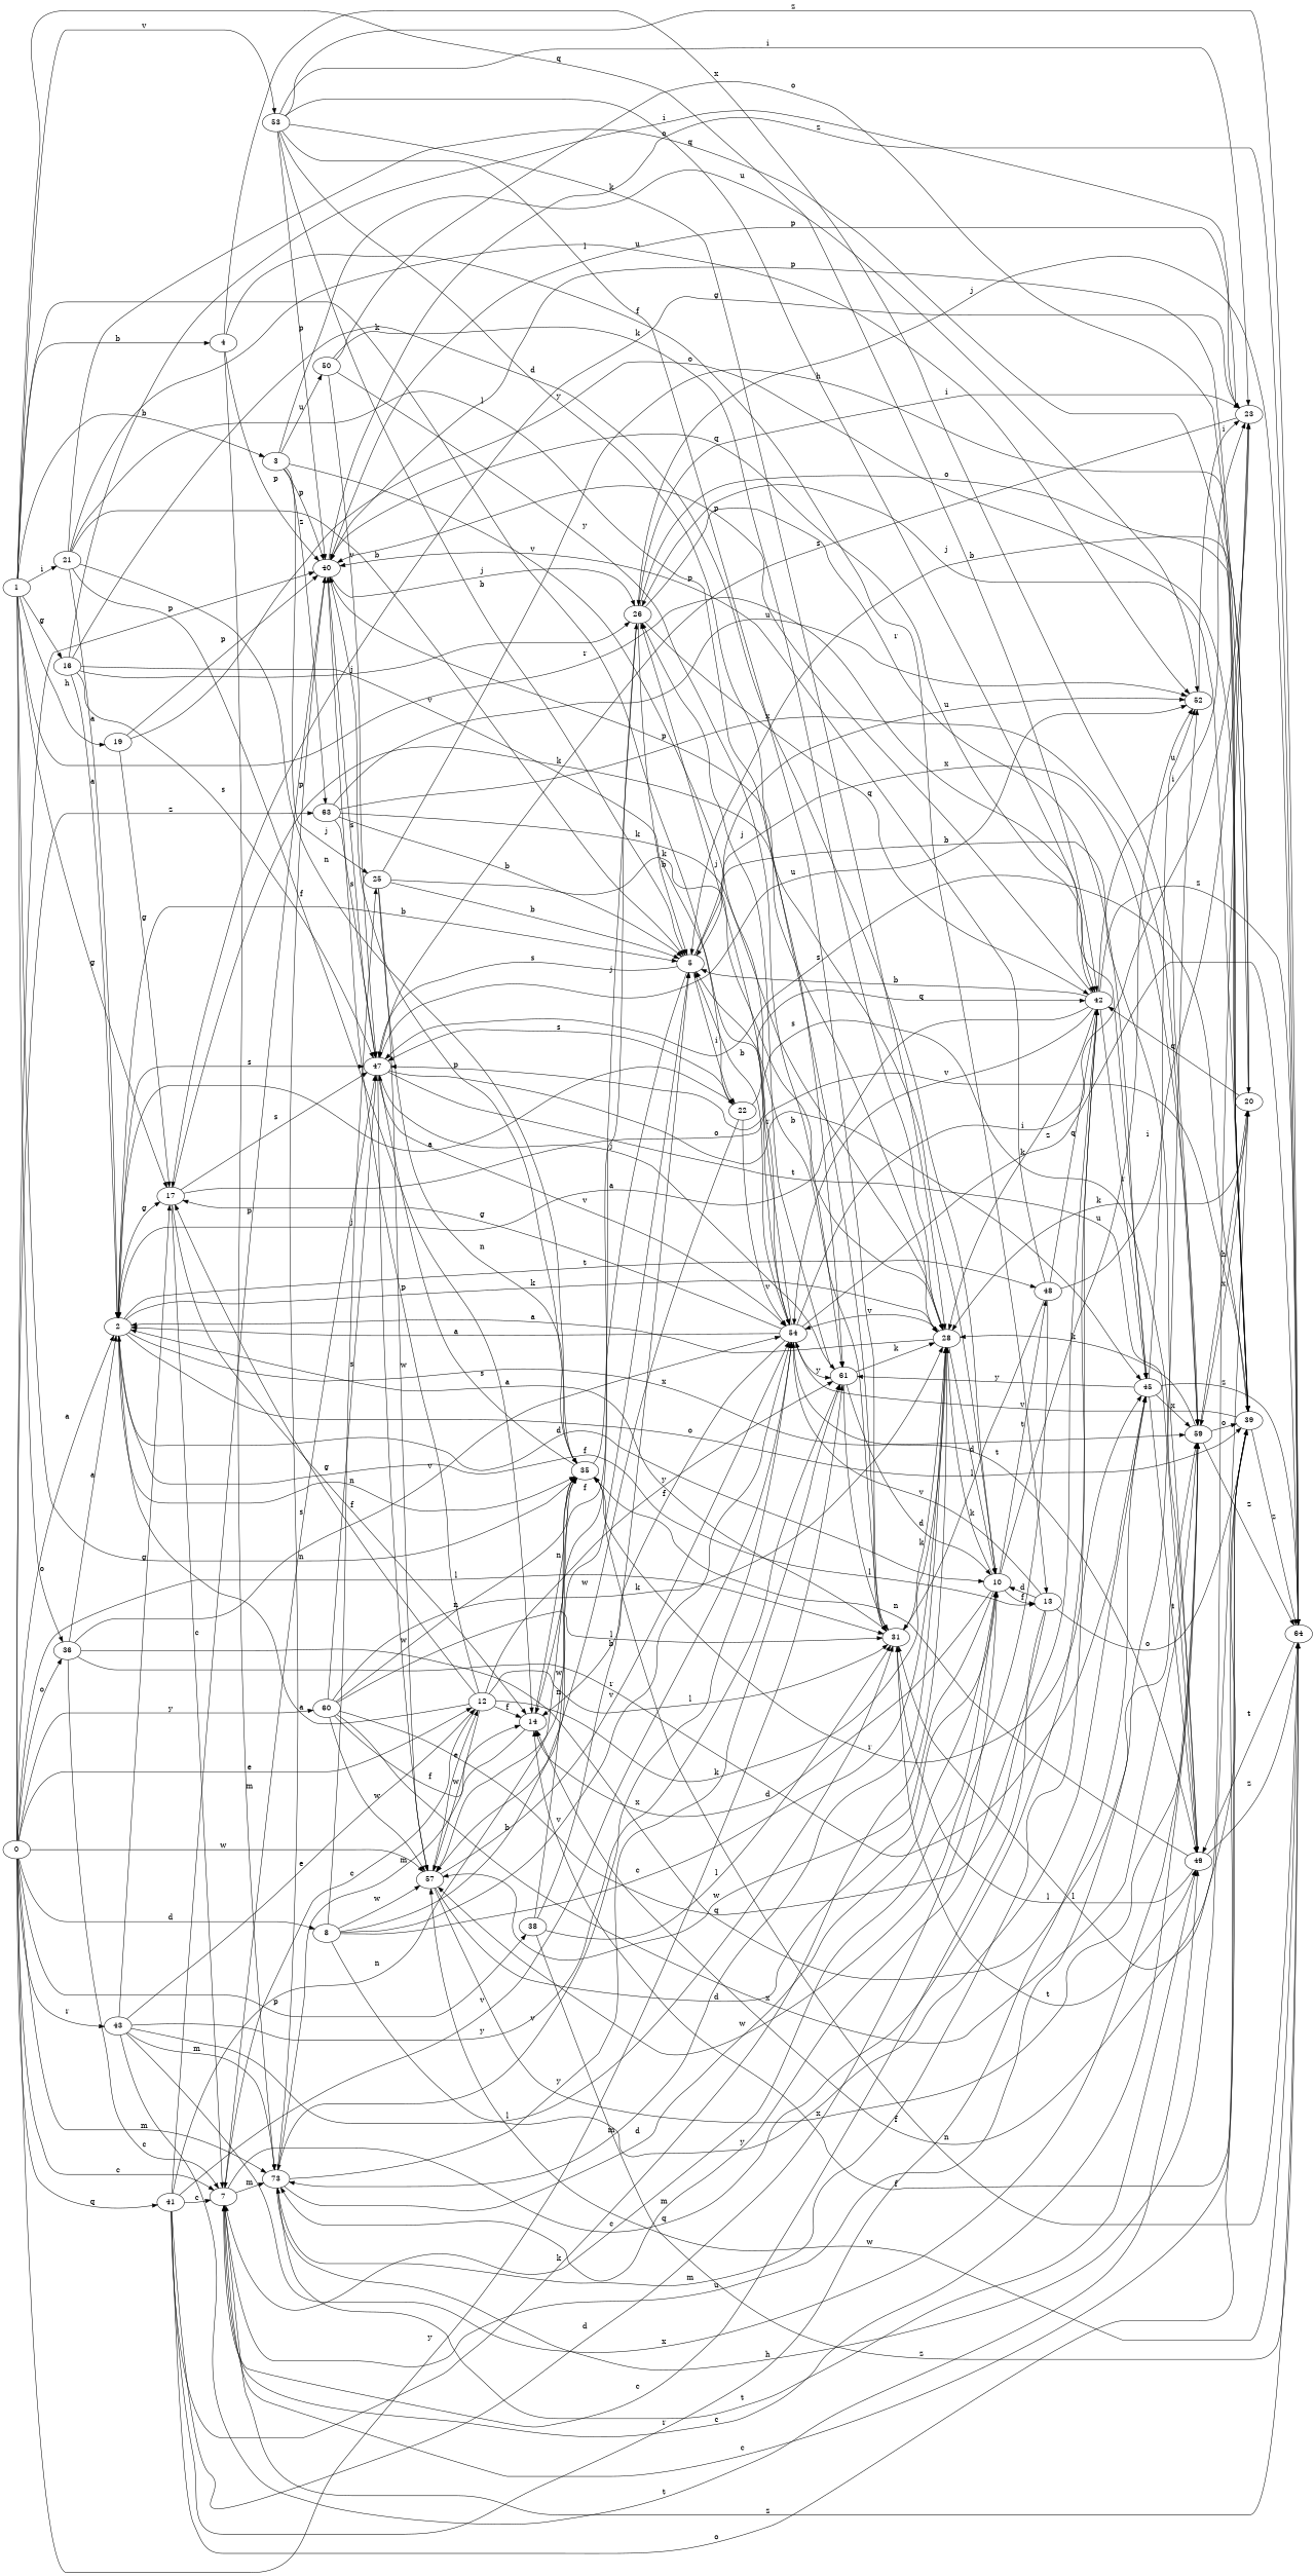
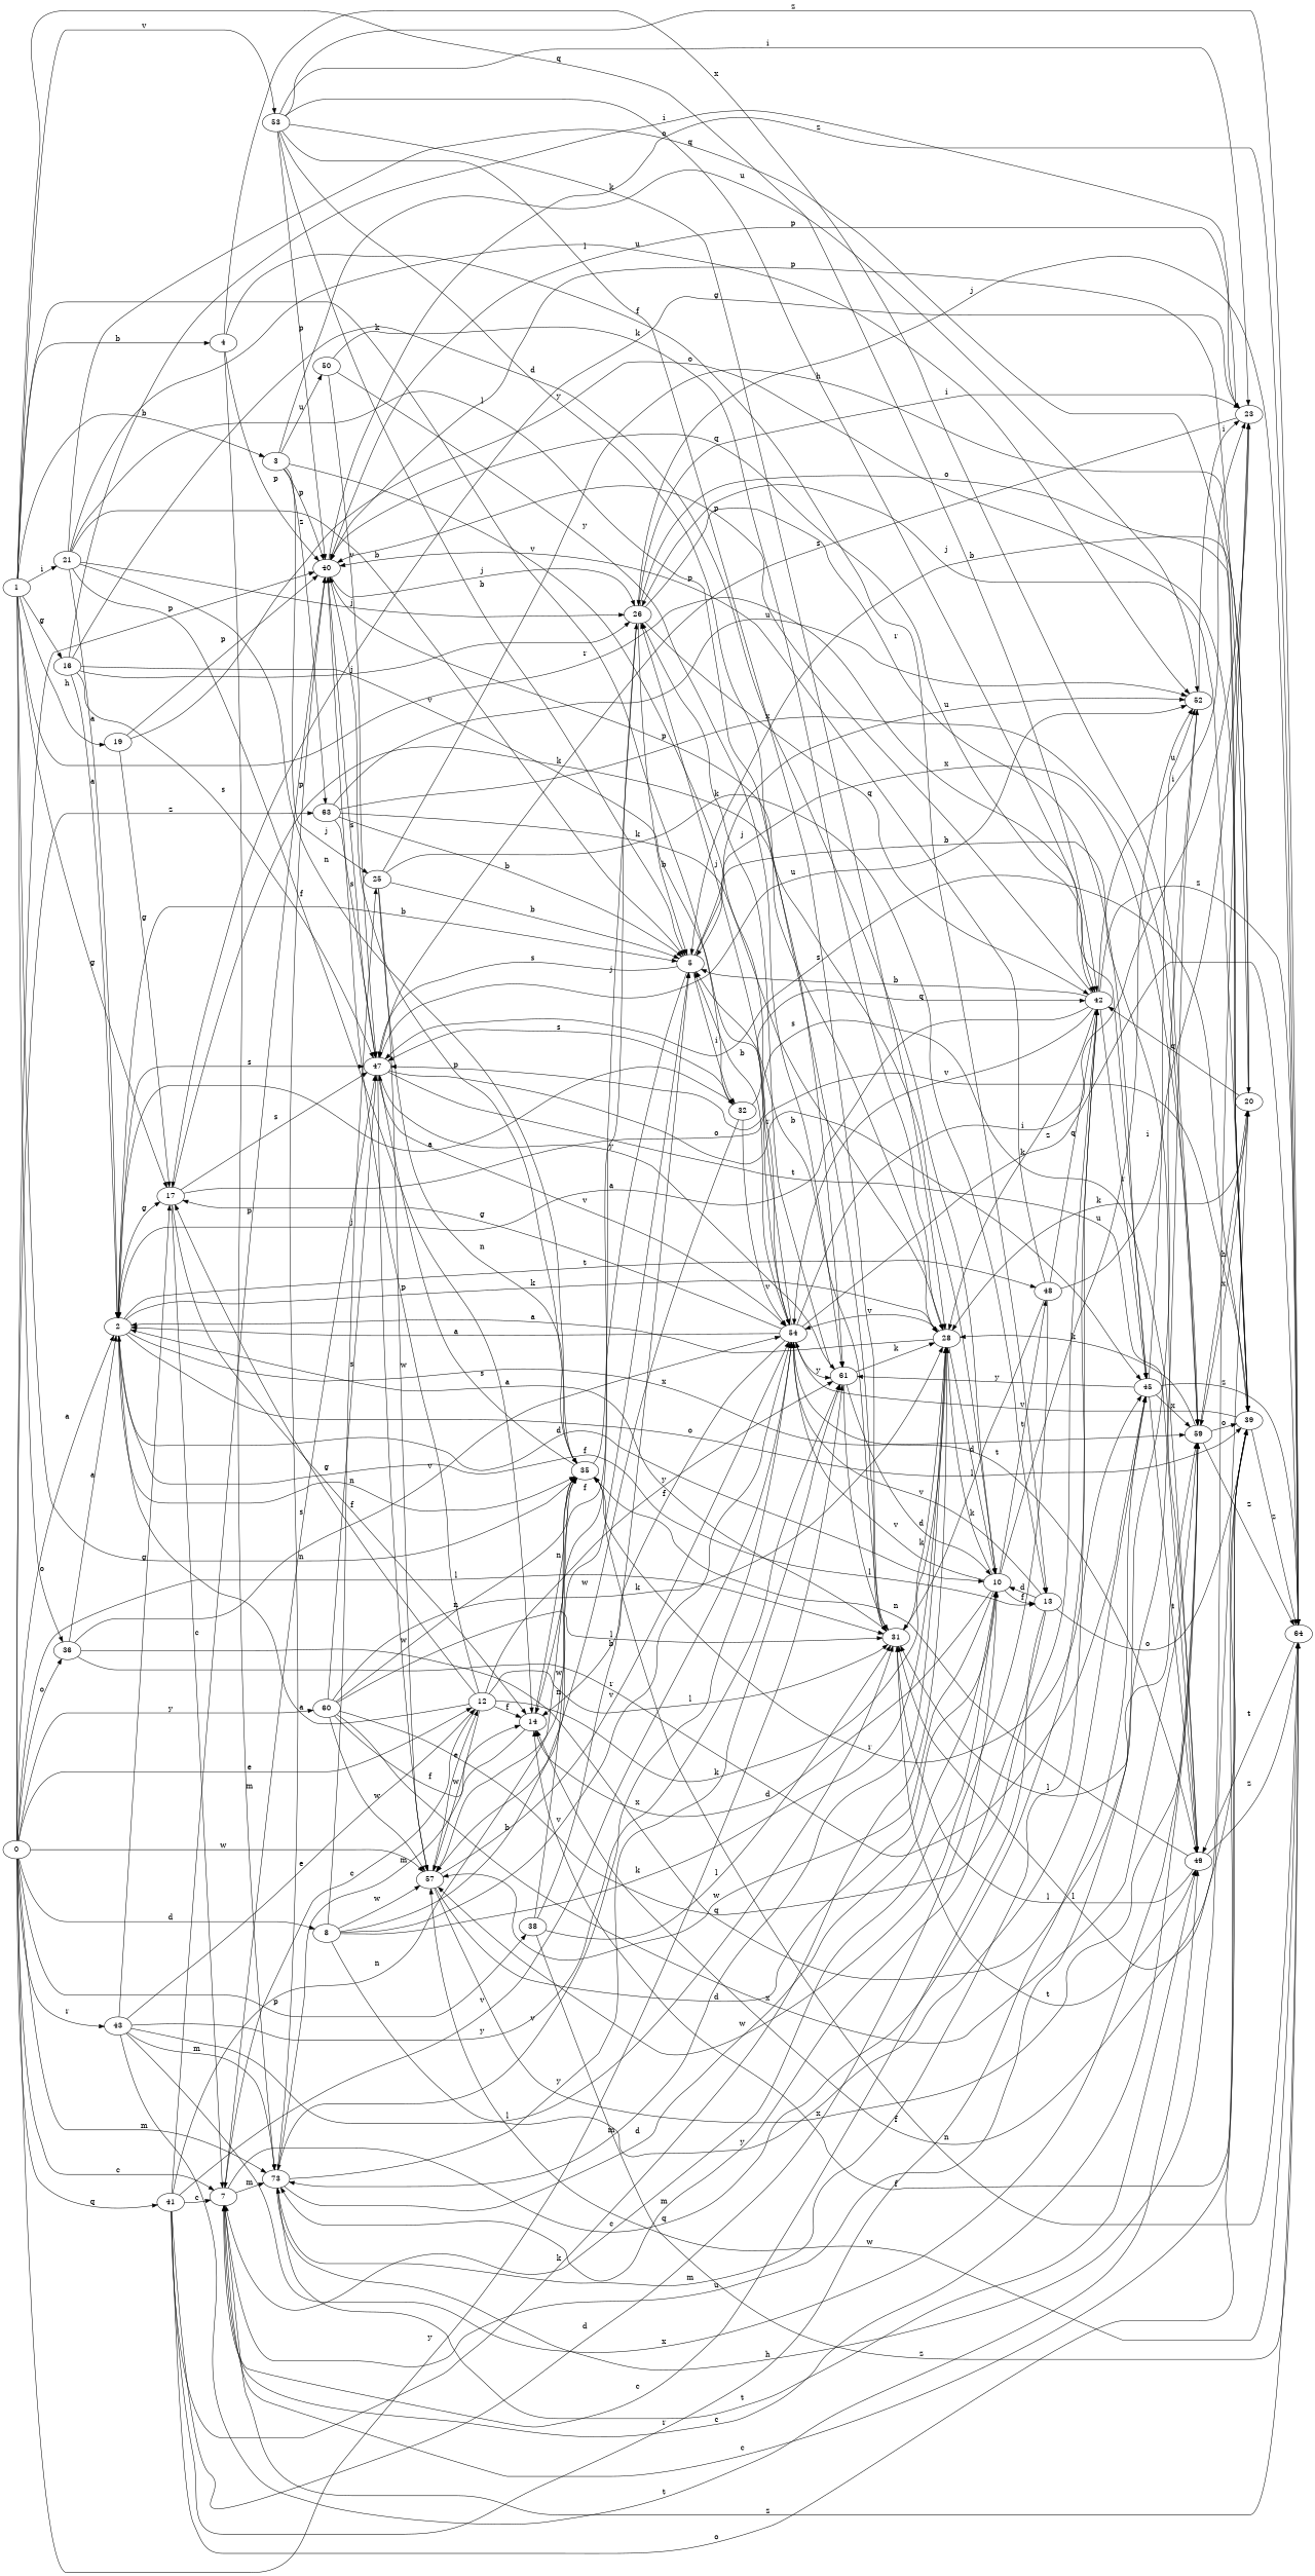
  strict digraph {
    rankdir=LR
    0
    2
    7
    8
    12
    31
    n7 [label=73]
    36
    38
    40
    41
    43
    57
    60
    61
    63
    17
    35
    5
    10
    13
    28
    n23 [label=39]
    47
    48
    59
    42
    52
    64
    45
    54
    25
    14
    49
    20
    26
    1
    3
    4
    16
    19
    21
-   22
+   22 [label=32]
    53
    50
    23
    0 -> 2 [label=a]
    0 -> 7 [label=c]
    0 -> 8 [label=d]
    0 -> 12 [label=e]
    0 -> 31 [label=l]
    0 -> n7 [label=m]
    0 -> 36 [label=o]
    0 -> 38 [label=p]
    0 -> 40 [label=p]
    0 -> 41 [label=q]
    0 -> 43 [label=r]
    0 -> 57 [label=w]
    0 -> 60 [label=y]
    0 -> 61 [label=y]
    0 -> 63 [label=z]
    2 -> 17 [label=g]
    2 -> 35 [label=n]
    2 -> 5 [label=b]
    2 -> 10 [label=d]
    2 -> 13 [label=f]
    2 -> 28 [label=k]
    2 -> n23 [label=o]
    2 -> 47 [label=s]
    2 -> 48 [label=t]
    2 -> 59 [label=x]
    7 -> n7 [label=m]
    7 -> 47 [label=s]
    7 -> 42 [label=q]
    7 -> 52 [label=u]
    7 -> 64 [label=z]
    8 -> 57 [label=w]
    8 -> 5 [label=b]
-   8 -> 28 [label=c]
+   8 -> 28 [label=k]
    8 -> 45 [label=y]
    8 -> 54 [label=v]
    8 -> 25 [label=j]
    12 -> 2 [label=a]
    12 -> 7 [label=c]
    12 -> 31 [label=l]
    12 -> 40 [label=p]
    12 -> 57 [label=w]
    12 -> 61 [label=y]
    12 -> 17 [label=g]
    12 -> 28 [label=k]
    12 -> 14 [label=f]
    31 -> 2 [label=a]
    31 -> 5 [label=b]
    31 -> 28 [label=k]
    31 -> 49 [label=t]
    n7 -> 40 [label=p]
    n7 -> 61 [label=y]
    n7 -> 10 [label=d]
    n7 -> 54 [label=v]
    n7 -> 49 [label=t]
    n7 -> 20 [label=h]
    36 -> 2 [label=a]
-   36 -> 7 [label=c]
    36 -> 59 [label=x]
    36 -> 45 [label=r]
    36 -> 54 [label=v]
    38 -> 31 [label=l]
    38 -> 35 [label=n]
    38 -> 5 [label=b]
    38 -> 64 [label=z]
    40 -> 47 [label=s]
    40 -> 42 [label=q]
    40 -> 64 [label=z]
    40 -> 26 [label=j]
    41 -> 7 [label=c]
    41 -> 40 [label=p]
    41 -> 35 [label=n]
    41 -> 10 [label=d]
    41 -> 28 [label=k]
    41 -> n23 [label=o]
    41 -> 45 [label=r]
    41 -> 54 [label=v]
    43 -> 12 [label=e]
    43 -> 31 [label=l]
    43 -> n7 [label=m]
    43 -> 61 [label=y]
    43 -> 17 [label=g]
    43 -> 59 [label=x]
    43 -> 49 [label=t]
    57 -> 12 [label=e]
    57 -> 10 [label=d]
    57 -> 59 [label=x]
    57 -> 54 [label=v]
    60 -> 31 [label=l]
    60 -> 57 [label=w]
    60 -> 35 [label=n]
    60 -> 28 [label=k]
    60 -> 47 [label=s]
    60 -> 59 [label=x]
    60 -> 42 [label=q]
    60 -> 14 [label=f]
    61 -> 31 [label=l]
    61 -> 10 [label=d]
    61 -> 28 [label=k]
    61 -> 26 [label=j]
    63 -> 5 [label=b]
    63 -> 28 [label=k]
    63 -> 47 [label=s]
    63 -> 59 [label=x]
    63 -> 52 [label=u]
    17 -> 7 [label=c]
    17 -> 28 [label=k]
    17 -> n23 [label=o]
    17 -> 47 [label=s]
    17 -> 14 [label=f]
    35 -> 40 [label=p]
    35 -> 47 [label=s]
    35 -> 45 [label=r]
    35 -> 26 [label=j]
    5 -> 57 [label=w]
    5 -> 47 [label=s]
    5 -> 59 [label=x]
    5 -> 52 [label=u]
    5 -> 22 [label=i]
    10 -> 7 [label=c]
    10 -> 40 [label=p]
    10 -> 57 [label=w]
    10 -> 13 [label=f]
    10 -> 28 [label=k]
    10 -> 48 [label=t]
    10 -> 52 [label=u]
+   10 -> 54 [label=v]
    10 -> 14 [label=d]
    13 -> 7 [label=c]
    13 -> n7 [label=m]
    13 -> 10 [label=d]
    13 -> n23 [label=o]
    13 -> 54 [label=v]
    28 -> 2 [label=a]
    28 -> n7 [label=m]
    28 -> 10 [label=d]
    28 -> 54 [label=v]
    n23 -> 7 [label=c]
    n23 -> 31 [label=l]
    n23 -> 47 [label=s]
    n23 -> 64 [label=z]
    n23 -> 54 [label=v]
    n23 -> 14 [label=f]
    n23 -> 26 [label=j]
    47 -> 57 [label=w]
-   47 -> 61 [label=j]
+   47 -> 61 [label=y]
    47 -> 52 [label=u]
    47 -> 45 [label=r]
    47 -> 54 [label=v]
    47 -> 49 [label=t]
    48 -> 31 [label=l]
    48 -> 40 [label=p]
    48 -> 57 [label=w]
    48 -> 42 [label=q]
    48 -> 23 [label=i]
    59 -> 7 [label=c]
    59 -> 28 [label=k]
    59 -> n23 [label=o]
    59 -> 64 [label=z]
    59 -> 20 [label=h]
    42 -> 2 [label=a]
    42 -> n7 [label=m]
    42 -> 40 [label=p]
    42 -> 5 [label=b]
    42 -> 28 [label=k]
    42 -> 64 [label=z]
    42 -> 45 [label=r]
    42 -> 54 [label=v]
    42 -> 23 [label=i]
+   52 -> 31 [label=l]
    52 -> 23 [label=i]
    64 -> 57 [label=w]
    64 -> 35 [label=n]
    64 -> 49 [label=t]
    64 -> 26 [label=j]
    45 -> 61 [label=y]
    45 -> 59 [label=x]
    45 -> 52 [label=u]
    45 -> 64 [label=z]
    45 -> 49 [label=t]
    54 -> 2 [label=a]
    54 -> 61 [label=y]
    54 -> 17 [label=g]
    54 -> 5 [label=b]
    54 -> 64 [label=z]
    54 -> 14 [label=f]
    54 -> 49 [label=t]
    54 -> 26 [label=j]
    54 -> 23 [label=i]
    25 -> 57 [label=w]
    25 -> 35 [label=n]
    25 -> 5 [label=b]
-   25 -> 28 [label=k]
+   25 -> 13 [label=k]
    25 -> 20 [label=h]
    14 -> n7 [label=m]
    14 -> 35 [label=n]
    49 -> 31 [label=l]
    49 -> 35 [label=n]
    49 -> 5 [label=b]
    49 -> 47 [label=s]
    49 -> 64 [label=z]
    20 -> 40 [label=p]
    20 -> 5 [label=b]
    20 -> 28 [label=k]
    20 -> 59 [label=x]
    20 -> 42 [label=q]
    26 -> 5 [label=b]
    26 -> n23 [label=o]
    26 -> 42 [label=q]
    26 -> 45 [label=r]
    26 -> 14 [label=f]
    26 -> 23 [label=i]
    1 -> 36 [label=o]
    1 -> 17 [label=g]
    1 -> 35 [label=n]
    1 -> 42 [label=q]
    1 -> 45 [label=r]
    1 -> 3 [label=b]
    1 -> 4 [label=b]
    1 -> 16 [label=g]
    1 -> 19 [label=h]
    1 -> 21 [label=i]
    1 -> 22 [label=k]
    1 -> 53 [label=v]
    3 -> 40 [label=p]
    3 -> 63 [label=z]
    3 -> 52 [label=u]
    3 -> 54 [label=v]
    3 -> 25 [label=j]
    3 -> 50 [label=u]
    4 -> n7 [label=m]
    4 -> 40 [label=p]
    4 -> 13 [label=f]
    4 -> 59 [label=x]
    16 -> 2 [label=a]
    16 -> 10 [label=d]
    16 -> 47 [label=s]
    16 -> 54 [label=v]
    16 -> 26 [label=j]
    16 -> 23 [label=i]
    19 -> 40 [label=p]
    19 -> 17 [label=g]
    19 -> n23 [label=o]
    21 -> 2 [label=a]
    21 -> 31 [label=l]
    21 -> 35 [label=n]
    21 -> 5 [label=b]
    21 -> n23 [label=o]
    21 -> 52 [label=u]
    21 -> 14 [label=f]
+   21 -> 26 [label=j]
    22 -> 2 [label=a]
    22 -> 57 [label=w]
    22 -> 47 [label=s]
    22 -> 42 [label=q]
    22 -> 54 [label=v]
    53 -> 31 [label=l]
    53 -> 40 [label=p]
    53 -> 61 [label=y]
    53 -> 5 [label=b]
    53 -> 28 [label=k]
    53 -> 42 [label=q]
    53 -> 64 [label=z]
    53 -> 23 [label=i]
    50 -> 61 [label=y]
    50 -> 28 [label=k]
-   50 -> n23 [label=o]
    50 -> 47 [label=v]
    23 -> 40 [label=p]
    23 -> 17 [label=g]
    23 -> 47 [label=s]
    23 -> 14 [label=f]
  }
